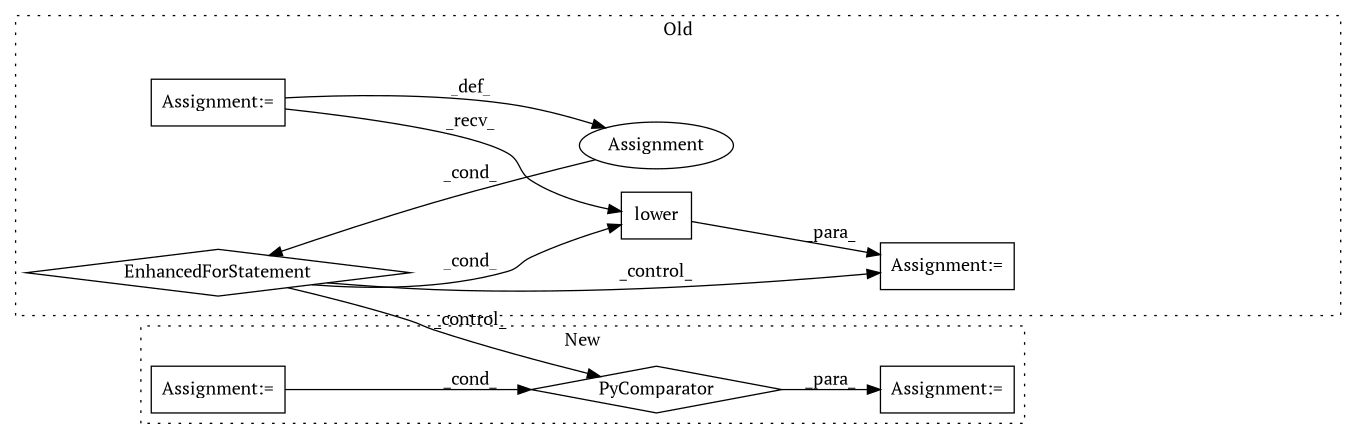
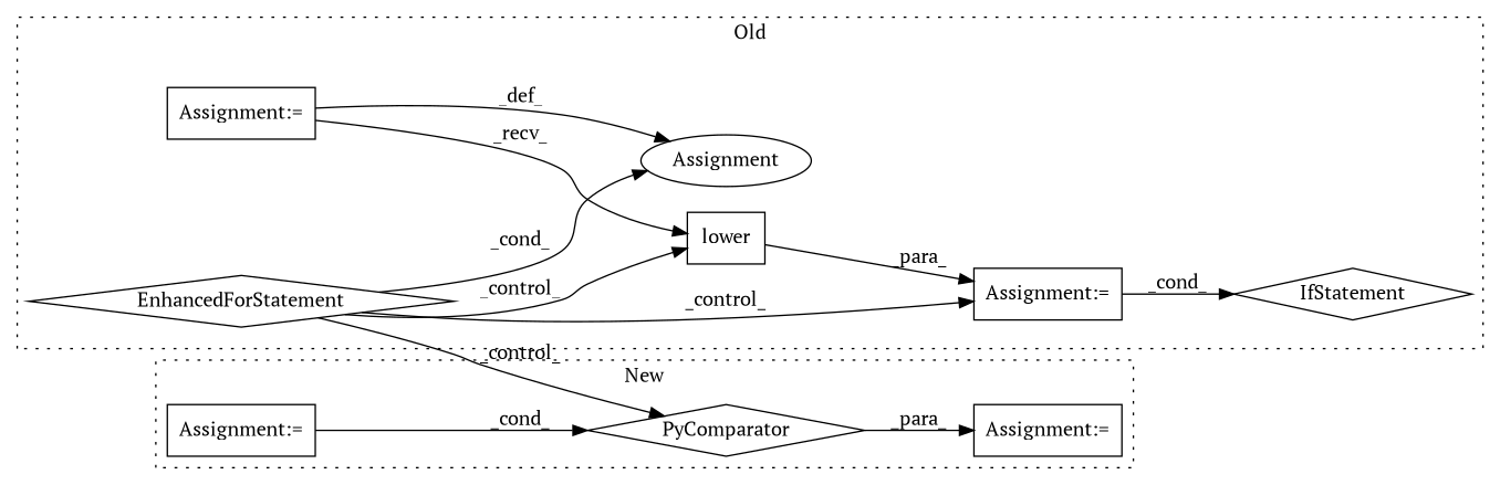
  digraph {
    fontname="PT Serif"
    rankdir=LR
    node [a=7 fontname="PT Serif" l=1 s="11291,11379" shape=box]
    edge [fontname="PT Serif"]
    n1 [a=32 l=7 label=lower s=11464]
    n2 [label="Assignment:=" s=11444]
    n3 [a=42 l=10 label=Assignment s=11360 shape=ellipse]
    n4 [l="65,2" label="Assignment:="]
    n5 [a=70 l="65,2" label=EnhancedForStatement shape=diamond]
+   n6 [a=25 l="18,2" label=IfStatement s="11786,11857" shape=diamond]
    n7 [a=113 l=40 label=PyComparator s=11374 shape=diamond]
    n8 [l=40 label="Assignment:=" s=11374]
    n9 [label="Assignment:=" s=11266]
    subgraph cluster_1 {
      label=Old
      style=dotted
      n1
      n2
      n3
      n4
      n5
+     n6
    }
    subgraph cluster_2 {
      label=New
      style=dotted
      n7
      n8
      n9
    }
    n1 -> n2 [label=_para_]
-   n3 -> n5 [label=_cond_]
+   n2 -> n6 [label=_cond_]
+   n5 -> n3 [label=_cond_]
    n4 -> n1 [label=_recv_]
    n4 -> n3 [label=_def_]
-   n5 -> n1 [label=_cond_]
+   n5 -> n1 [label=_control_]
    n5 -> n2 [label=_control_]
    n5 -> n7 [label=_control_]
    n7 -> n9 [label=_para_]
    n8 -> n7 [label=_cond_]
  }
